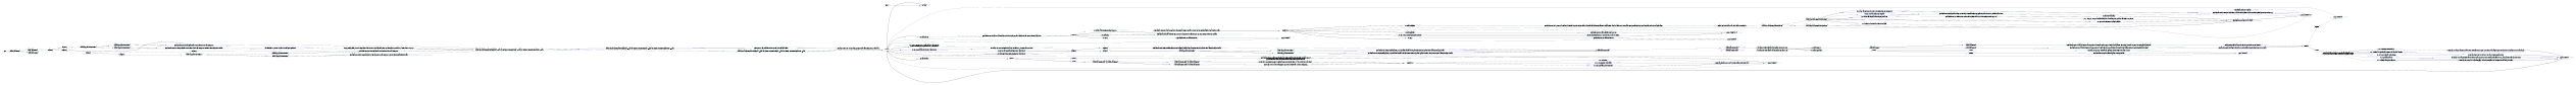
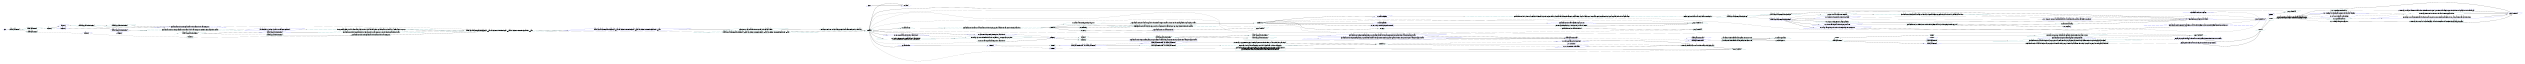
  digraph {
    rankdir=LR
    node [color=teal shape=diamond]
    edge [arrowhead=diamond style=bold]
    n1 [color=blue label=START shape=parallelogram]
    n2 [color=blue label="You: [Leave.]" shape=parallelogram]
    n3 [color=blue label=input]
    n4 [label="Variable[\"plaza.met_rene\"]" shape=folder]
    n5 [label="Variable[\"plaza.met_rene\"]" shape=parallelogram]
    n6 [label="!(Variable[\"plaza.met_rene\"])" shape=folder]
    n7 [label="Nightwatchman's Booth: The drawers are empty save for old time sheets and receipts. One small box, however, does hold some cheap painkillers. They are slightly out of date." shape=folder]
    n8 [label="Untitled hub (02)"]
    n9 [label="You: Get up."]
    n10 [color=blue label="You: Take the painkillers."]
    n11 [color=blue label="You: \"Kim, would you mind if I helped myself to some meds?\"" shape=folder]
    n12 [color=blue label="You: Read the side-effects." shape=parallelogram]
    n13 [label="Untitled hub" shape=folder]
    n14 [label="You: Breathe deep." shape=folder]
    n15 [label="You: Get up." shape=folder]
    n16 [label="You: Search for a little something-something to help you out." shape=parallelogram]
    n17 [label="Nightwatchman's Booth: Stale air floods through your nostrils. Not a single mote of dust floats inside your lungs, though. The inside of the booth is immaculate."]
    n18 [color=blue label="Nightwatchman's Booth: You stand and exit the booth." shape=folder]
    n19 [label="Variable[\"cargo.walkway_rene_guard_booth_just_forget\"]" shape=parallelogram]
    n20 [color=blue label="Variable[\"cargo.walkway_rene_guard_booth_just_forget\"]" shape=folder]
    n21 [label="!(Variable[\"cargo.walkway_rene_guard_booth_just_forget\"])"]
    n22 [color=blue label="You: I don't see what the big deal is. This sounds pretty normal to me." shape=parallelogram]
    n23 [color=blue label="You: I'm a cop. I have cop things to do. Murders to solve. People to help. Kim's counting on me." shape=parallelogram]
    n24 [label="You: Disco. Mirror balls. Kick-ass moves. Boogie beat." shape=parallelogram]
    n25 [color=blue label="You: ... oh my God, I went up to a woman and actually said *I want to have fuck with you* earlier. What the hell is wrong with me?" shape=folder]
    n26 [label="You: I hope I'm not fucking René over by taking his painkillers."]
    n27 [color=blue label="You: I am scared I will never be held or loved in this world again." shape=parallelogram]
    n28 [color=blue label="Nightwatchman's Booth: Maybe this was a bad idea..."]
    n29 [label="Nightwatchman's Booth: Your nihilistic humour renders the list of side-effects null and void. Just like everything else in this empty world." shape=folder]
    n30 [color=blue label="Nightwatchman's Booth: The enormity of the case before you dwarfs the list of side-effects. You can't even see the side-effects anymore. They're nothing to you."]
    n31 [label="Nightwatchman's Booth: The imagined dazzle of light overwhelms any list of potential side-effects. Any negative thoughts are drowned out by the fantastic blast of *disco*."]
    n32 [color=blue label="Jump to: [Untitled hub (02)]" shape=folder]
    n33 [label="Jump to: [Untitled hub]"]
    n34 [label="Untitled hub" shape=parallelogram]
    n35 [label="You: Have a seat. Rest."]
    n36 [color=blue label="You: Maybe René is hiding something interesting here. (Search the booth.)"]
    n37 [color=blue label="You: \"Kim, I'm gonna take a quick look inside.\" (Search the booth.)"]
    n38 [label="You: Let's see what the nightwatchman keeps in here. (Search the booth.)" shape=folder]
    n39 [label="You: \"So this is where René works. I'm gonna look around.\" (Search the booth.)\n\"So this is where René worked. I'm gonna look around.\" (Search the booth.)"]
    n40 [color=blue label="You: Take the uniform."]
    n41 [color=blue label="Nightwatchman's Booth: Nothing incriminating catches your eye. The cabinets are clean and their sparse contents meticulously organized. There's a framed photograph on the table." shape=folder]
    n42 [color=blue label="Variable[\"plaza.rene_know_dead\"]" shape=folder]
    n43 [color=blue label="Variable[\"plaza.rene_know_dead\"]" shape=parallelogram]
    n44 [color=blue label="!(Variable[\"plaza.rene_know_dead\"])" shape=parallelogram]
    n45 [label="You: \"It's something to remember him by.\"" shape=folder]
    n46 [color=blue label="Kim Kitsuragi: \"You really took an interest in that old soldier.\" The lieutenant sounds surprised. \"I guess there's no harm taking the picture. The dockworkers would probably throw it in the trash anyway.\"" shape=folder]
    n47 [color=blue label="Jump to: [Untitled hub]" shape=parallelogram]
    n48 [label="Nightwatchman's Booth: This is the nightwatchman's booth. The name on the door reads *René Arnoux*. A colourful uniform lies neatly folded on the table."]
    n49 [label="Variable[\"cargo.walkway_rene_guard_booth_papa_squat\"] == false  and  CheckItem(\"union_membership_card\") == false  and  CheckItem(\"union_membership_card_other\") == false"]
    n50 [color=blue label="Variable[\"cargo.walkway_rene_guard_booth_papa_squat\"] == false  and  CheckItem(\"union_membership_card\") == false  and  CheckItem(\"union_membership_card_other\") == false" shape=parallelogram]
    n51 [label="!(Variable[\"cargo.walkway_rene_guard_booth_papa_squat\"] == false  and  CheckItem(\"union_membership_card\") == false  and  CheckItem(\"union_membership_card_other\") == false)"]
    n52 [label="Variable[\"plaza.met_rene\"]"]
    n53 [color=blue label="Variable[\"plaza.met_rene\"]"]
    n54 [label="!(Variable[\"plaza.met_rene\"])" shape=folder]
    n55 [label="Nightwatchman's Booth: It's a black and white photo of a young couple out in a street fair. The man -- René -- is dressed in a Royal Carabineer uniform. The girl is young and very pretty. She is smiling playfully at the camera." shape=folder]
    n56 [label="Nightwatchman's Booth: It's a black and white photo of a young couple out in a street fair. The man is young, dark-skinned, and dressed in a Royal Carabineer uniform. The girl is smiling playfully at the camera." shape=parallelogram]
    n57 [color=blue label="Empathy: René looks like he's about to smile. This photo must be tied to some good memories." shape=folder]
    n58 [color=blue label="Empathy: The young man looks happy as well. He's about to smile, right after this moment frozen in time. You're sure of that." shape=folder]
    n59 [label="IsKimHere()" shape=parallelogram]
    n60 [label="IsKimHere()" shape=folder]
    n61 [color=blue label="!(IsKimHere())" shape=folder]
    n62 [label="Nightwatchman's Booth: Oh boy, where to start. Elevated risk of dementia? Mini-strokes? Prophet's disease? Sudden death? Hair death? Erectile malfunction? Critical flatulence? Watery blood? Black mucous? Uncontrollable weeping? Increased sensitivity to l'Opéra? Inoperable joint disorder? Total spinal collapse?"]
    n63 [label="Reaction Speed: Don't think about that! Quick, think about something else!" shape=folder]
    n64 [label="IsDayFrom(5)"]
    n65 [color=blue label="IsDayFrom(5)" shape=parallelogram]
    n66 [color=blue label="!(IsDayFrom(5))"]
    n67 [label="Variable[\"cargo.guardbooth_took_uniform\"]"]
    n68 [color=blue label="Nightwatchman's Booth: This is the nightwatchman's booth. The name on the door reads *René Arnoux*."]
    n69 [label="Variable[\"cargo.guardbooth_took_uniform\"]" shape=parallelogram]
    n70 [color=blue label="!(Variable[\"cargo.guardbooth_took_uniform\"])" shape=folder]
    n71 [label="Untitled hub (02)"]
    n72 [color=blue label="You: \"This is gonna take my shit to the next level.\""]
    n73 [color=blue label="You: \"I'm done here.\"" shape=folder]
    n74 [color=blue label="You: \"It's, uhm, needed for work and all that.\"" shape=parallelogram]
    n75 [label="Kim Kitsuragi: \"Fantastic. Try not to wear it with other similarly colourful clothes, okay?\"" shape=folder]
    n76 [label="Jump to: [Untitled hub]" shape=parallelogram]
    n77 [label="Kim Kitsuragi: The lieutenant shrugs. \"I'm not here to tell you what to do, detective.\"" shape=folder]
    n78 [label="Jump to: [Untitled hub (02)]"]
    n79 [color=blue label="IsDayFrom(5)" shape=parallelogram]
    n80 [color=blue label="IsDayFrom(5)" shape=folder]
    n81 [label="!(IsDayFrom(5))" shape=folder]
    n82 [label="Variable[\"cargo.guardbooth_took_uniform\"]" shape=parallelogram]
    n83 [label="Nightwatchman's Booth: This is the nightwatchman's booth. The name on the door reads *René Arnoux*." shape=folder]
    n84 [label="Variable[\"cargo.guardbooth_took_uniform\"]" shape=folder]
    n85 [color=blue label="!(Variable[\"cargo.guardbooth_took_uniform\"])"]
    n86 [label="Savoir Faire: Looks like the inhabitant is rather pedantic when it comes to order." shape=folder]
    n87 [label="You: Leave the picture alone."]
    n88 [label="You: Take the picture." shape=folder]
    n89 [label="IsKimHere()" shape=folder]
    n90 [label="Savoir Faire: Looks like the inhabitant was rather pedantic when it came to order." shape=folder]
    n91 [label="Nightwatchman's Booth: The chair is not as austere as the rest of the booth. A thin grey pillow is attached to the seat, secured to the stiles by black ribbons."]
    n92 [label="Nightwatchman's Booth: You stand and exit the booth." shape=folder]
    n93 [label="Jump to: [Untitled hub]" shape=folder]
+   n94 [color=blue label="You: Moving along!" shape=folder]
    n95 [label="You: That's kind of sad, actually..."]
    n96 [label="Nightwatchman's Booth: This is the nightwatchman's booth. The name on the door reads *René Arnoux*. René left his uniform neatly folded on the table."]
    n97 [color=blue label="Savoir Faire: Take it. It's just there. Who cares? It's not like anyone's gonna need it." shape=parallelogram]
    n98 [label="Authority: Generally speaking, it would be *dishonourable* to take it. But then... it looks like a military uniform! And wearing that is very honourable. So, a conflict of honour. It's up to you."]
    n99 [color=blue label="Nightwatchman's Booth: Nothing incriminating catches your eye. The cabinets are clean and their sparse contents meticulously organized. Apart from the uniform, the only noteworthy item is a framed photograph on the table." shape=parallelogram]
    n100 [label="Nightwatchman's Booth: As you take the colourful uniform, a few cookie crumbs fall to the floor. The owner must have a sweet tooth.\nAs you take the colourful uniform, a few cookie crumbs fall to the floor. René must have had a sweet tooth.\nAs you take the colourful uniform, a few cookie crumbs fall to the floor. René must have a sweet tooth." shape=folder]
    n101 [label="Jump to: [Untitled hub]"]
    n102 [label="You: \"I'm gonna ask him about it.\"" shape=parallelogram]
    n103 [color=blue label="Kim Kitsuragi: \"You're *really* interested in that old soldier,\" he remarks, surprised. \"Not sure I understand your fascination, but sure -- as long as it doesn't take up a whole lot of time.\"" shape=parallelogram]
    n104 [label="Volition: Listen... It's okay to take a few minutes to yourself. Sit down and have a breather." shape=parallelogram]
    n105 [label="Endurance: You need to rest. Your body is aching. Getting in here has taken something out of you. Have a seat." shape=folder]
    n106 [color=blue label="IsDayFrom(5)"]
    n107 [label="IsDayFrom(5)" shape=parallelogram]
    n108 [label="!(IsDayFrom(5))"]
    n109 [color=blue label="Variable[\"plaza.rene_know_dead\"]  and  Variable[\"plaza.met_rene\"]"]
    n110 [color=blue label="Variable[\"plaza.rene_know_dead\"]  and  Variable[\"plaza.met_rene\"]" shape=parallelogram]
    n111 [label="!(Variable[\"plaza.rene_know_dead\"]  and  Variable[\"plaza.met_rene\"])"]
    n112 [label="Kim Kitsuragi: \"I suppose René is not going to be needing it anymore.\" He studies the uniform. \"It's a bit too colourful for my taste, though.\"" shape=folder]
    n113 [label="Kim Kitsuragi: \"I don't know about stealing people's *very colourful* clothes like that...\" He looks on disapprovingly."]
    n114 [label="Variable[\"cargo.guardbooth_took_uniform\"]"]
    n115 [label="Variable[\"cargo.guardbooth_took_uniform\"]"]
    n116 [label="!(Variable[\"cargo.guardbooth_took_uniform\"])" shape=parallelogram]
    n117 [color=blue label="Nightwatchman's Booth: You take the painkillers. They are yours now."]
    n118 [color=blue label="Nightwatchman's Booth: Yes. Moving along."]
    n119 [label="IsKimHere()"]
    n120 [color=blue label="!(IsKimHere())" shape=parallelogram]
    n121 [label="Kim Kitsuragi: \"Let's get going,\" the lieutenant says impatiently. \"The entire neighbourhood can see us up here.\"" shape=parallelogram]
    n122 [color=blue label="Nightwatchman's Booth: The photo remains neatly placed on the edge of the table."]
    n123 [label="Kim Kitsuragi: \"Why did you take that?\" the lieutenant asks, glancing at the photo.\n\"Why did you take that picture of René?\" the lieutenant asks, glancing at the photo." shape=folder]
    n124 [label="Jump to: [Untitled hub]" shape=parallelogram]
    n125 [label="You: \"I'm making an artistic photo collage, Kim.\"" shape=folder]
    n126 [color=blue label="You: \"I'm a cop. It's instinctual to collect evidence.\"" shape=parallelogram]
    n127 [color=blue label="You: \"*Something* about this man peaks my interest. I think this can be a side-thing.\""]
    n128 [label="Kim Kitsuragi: \"Of course you are,\" he says matter-of-factly. \"What murder investigation would be complete without an arbitrary photo collage.\"" shape=folder]
    n129 [label="Kim Kitsuragi: \"Fine.\" He nods. \"But let's move. I don't want to be seen snooping around here.\"" shape=parallelogram]
    n130 [label="Kim Kitsuragi: \"If you must.\" The lieutenant looks around. \"But please hurry -- we're pretty easy to spot up here.\"" shape=parallelogram]
    n131 [color=blue label="IsKimHere()" shape=parallelogram]
    n132 [label="IsKimHere()" shape=folder]
    n133 [color=blue label="!(IsKimHere())" shape=folder]
    n134 [color=blue label="Nightwatchman's Booth: Nothing incriminating catches your eye. The cabinets are clean and their sparse contents meticulously organized. There's a framed photograph on the table." shape=parallelogram]
    n1 -> n2
    n3 -> n4 [arrowhead=box]
    n4 -> n5 [arrowhead=odot]
    n4 -> n6 [style=solid]
    n5 -> n64 [arrowhead=odot style=solid]
    n6 -> n79 [arrowhead=odot style=solid]
    n7 -> n8 [arrowhead=box]
    n8 -> n9 [arrowhead=box]
    n8 -> n10 [arrowhead=odot]
    n8 -> n11 [arrowhead=odot]
    n8 -> n12
    n9 -> n92 [style=solid]
    n10 -> n117 [arrowhead=box style=solid]
    n11 -> n77
    n12 -> n62 [style=solid]
    n13 -> n14
    n13 -> n15 [arrowhead=odot]
    n13 -> n16 [style=solid]
    n14 -> n17 [arrowhead=box]
    n15 -> n18 [arrowhead=box]
    n16 -> n7 [style=solid]
    n17 -> n13 [arrowhead=odot]
    n18 -> n76 [arrowhead=odot]
    n19 -> n20 [style=solid]
    n19 -> n21 [arrowhead=box]
    n20 -> n22 [arrowhead=box]
    n20 -> n23
    n20 -> n24 [arrowhead=box style=solid]
    n20 -> n25 [arrowhead=box style=solid]
    n20 -> n26
    n20 -> n27 [arrowhead=odot]
    n21 -> n28
    n22 -> n29 [arrowhead=odot style=solid]
    n23 -> n30 [arrowhead=box]
    n24 -> n31 [arrowhead=box]
    n25 -> n28 [arrowhead=box style=solid]
    n26 -> n28 [arrowhead=odot]
    n27 -> n28 [arrowhead=box style=solid]
    n28 -> n32 [arrowhead=odot]
+   n29 -> n94 [arrowhead=box]
    n29 -> n95 [arrowhead=odot]
    n30 -> n32 [arrowhead=odot style=solid]
    n31 -> n32 [arrowhead=odot style=solid]
    n32 -> n8 [style=solid]
    n33 -> n34 [arrowhead=box style=solid]
    n34 -> n2 [arrowhead=odot]
    n34 -> n35 [arrowhead=box]
    n34 -> n36
    n34 -> n37 [arrowhead=box]
    n34 -> n38 [arrowhead=odot style=solid]
    n34 -> n39 [arrowhead=box]
    n34 -> n40 [arrowhead=odot]
    n35 -> n91 [arrowhead=box style=solid]
    n36 -> n106 [style=solid]
    n37 -> n130 [style=solid]
    n38 -> n106 [arrowhead=odot]
    n39 -> n130 [style=solid]
    n40 -> n131 [arrowhead=box]
    n41 -> n42 [arrowhead=box style=solid]
    n42 -> n43 [style=solid]
    n42 -> n44 [style=solid]
    n43 -> n90 [style=solid]
    n44 -> n86 [arrowhead=box style=solid]
    n45 -> n46 [arrowhead=box style=solid]
    n46 -> n47 [arrowhead=box]
    n47 -> n34
    n48 -> n49 [arrowhead=odot style=solid]
    n49 -> n50
    n49 -> n51 [arrowhead=odot style=solid]
    n50 -> n104 [arrowhead=odot]
    n51 -> n34 [arrowhead=odot]
    n52 -> n53 [arrowhead=box]
    n52 -> n54 [arrowhead=box style=solid]
    n53 -> n55 [arrowhead=box style=solid]
    n54 -> n56 [style=solid]
    n55 -> n57 [style=solid]
    n56 -> n58 [arrowhead=box style=solid]
    n57 -> n59
    n58 -> n59 [arrowhead=odot]
    n59 -> n60 [arrowhead=odot]
    n59 -> n61 [style=solid]
    n60 -> n123 [arrowhead=box]
    n61 -> n124 [style=solid]
    n62 -> n63
    n63 -> n19 [arrowhead=odot style=solid]
    n64 -> n65
    n64 -> n66 [arrowhead=odot style=solid]
    n65 -> n67 [style=solid]
    n66 -> n68
    n67 -> n69
    n67 -> n70 [arrowhead=box style=solid]
    n68 -> n49 [arrowhead=odot style=solid]
    n69 -> n68 [arrowhead=box]
    n70 -> n96
    n71 -> n72 [arrowhead=box style=solid]
    n71 -> n73 [arrowhead=box style=solid]
    n71 -> n74 [arrowhead=odot style=solid]
    n72 -> n75
    n73 -> n75 [arrowhead=odot style=solid]
    n74 -> n75 [arrowhead=odot]
    n75 -> n101 [arrowhead=box]
    n76 -> n34 [style=solid]
    n77 -> n78
    n78 -> n8 [arrowhead=odot style=solid]
    n79 -> n80 [arrowhead=box style=solid]
    n79 -> n81 [arrowhead=odot style=solid]
    n80 -> n82 [style=solid]
    n81 -> n83 [style=solid]
    n82 -> n84 [arrowhead=odot style=solid]
    n82 -> n85 [arrowhead=odot]
    n83 -> n49 [arrowhead=odot]
    n84 -> n83
    n85 -> n48 [arrowhead=odot]
    n86 -> n87
    n86 -> n88 [arrowhead=box]
    n87 -> n89 [arrowhead=box style=solid]
    n88 -> n52 [arrowhead=odot style=solid]
    n89 -> n119 [arrowhead=odot]
    n89 -> n120 [arrowhead=odot style=solid]
    n90 -> n87 [arrowhead=box style=solid]
    n90 -> n88 [arrowhead=box]
    n91 -> n13
    n92 -> n93 [arrowhead=odot]
    n93 -> n34 [style=solid]
    n95 -> n28
    n96 -> n97 [arrowhead=odot style=solid]
    n97 -> n98 [style=solid]
    n98 -> n49 [arrowhead=box]
    n99 -> n42 [arrowhead=odot]
    n100 -> n101 [arrowhead=odot]
    n101 -> n34 [arrowhead=odot style=solid]
    n102 -> n103 [arrowhead=box style=solid]
    n103 -> n47 [arrowhead=box]
    n104 -> n105
    n105 -> n34
    n106 -> n107 [arrowhead=box style=solid]
    n106 -> n108 [arrowhead=box]
    n107 -> n114 [arrowhead=odot]
    n108 -> n41 [arrowhead=odot style=solid]
    n109 -> n110 [arrowhead=box style=solid]
    n109 -> n111
    n110 -> n112 [style=solid]
    n111 -> n113 [arrowhead=box style=solid]
    n112 -> n71 [arrowhead=box]
    n113 -> n71
    n114 -> n115
    n114 -> n116 [arrowhead=box]
    n115 -> n134 [arrowhead=odot]
    n116 -> n99 [style=solid]
    n117 -> n78 [arrowhead=box]
    n118 -> n32 [arrowhead=odot style=solid]
    n119 -> n121 [arrowhead=box style=solid]
    n120 -> n122 [style=solid]
    n121 -> n33 [arrowhead=box style=solid]
    n122 -> n33 [arrowhead=odot style=solid]
    n123 -> n45
    n123 -> n102 [arrowhead=odot style=solid]
    n123 -> n125 [arrowhead=odot style=solid]
    n123 -> n126 [arrowhead=odot style=solid]
    n123 -> n127 [arrowhead=odot]
    n124 -> n34 [arrowhead=odot style=solid]
    n125 -> n128 [arrowhead=box]
    n126 -> n129 [style=solid]
    n127 -> n129 [style=solid]
    n128 -> n47
    n129 -> n47
    n130 -> n106 [arrowhead=odot style=solid]
    n131 -> n132
    n131 -> n133 [style=solid]
    n132 -> n109 [arrowhead=box style=solid]
    n133 -> n100 [style=solid]
    n134 -> n42
  }
